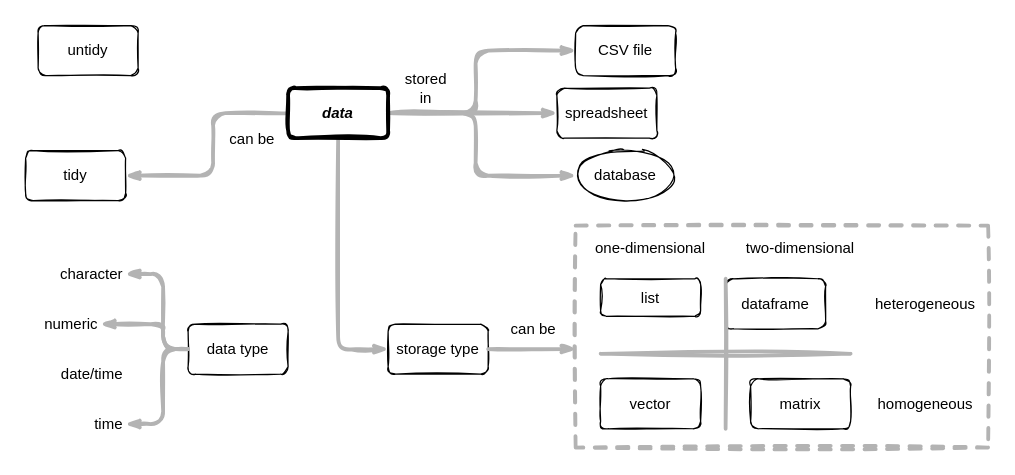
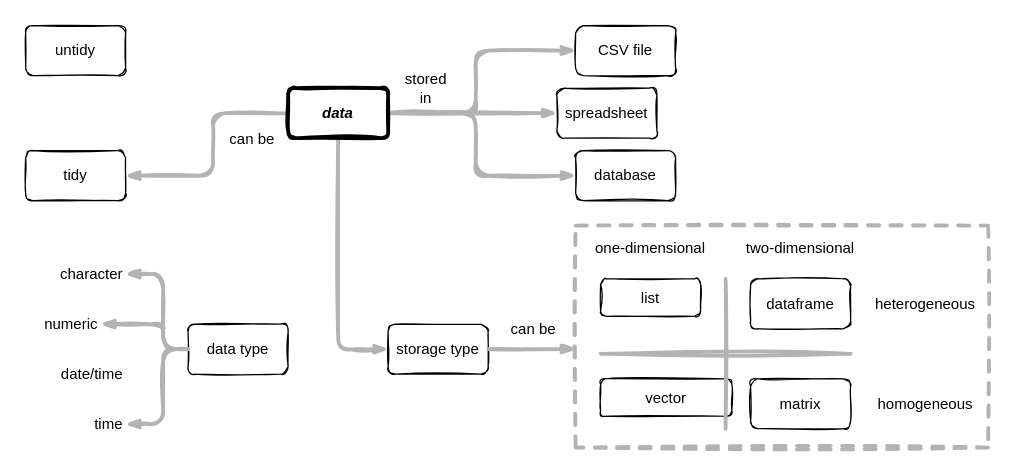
  <mxCell id="0" />
  <mxCell id="1" parent="0" />
  <mxCell id="2" value="stored&lt;br&gt;in" style="edgeStyle=none;rounded=1;html=1;labelBackgroundColor=none;startArrow=none;startFill=0;startSize=5;endArrow=classicThin;endFill=1;endSize=5;jettySize=auto;orthogonalLoop=1;strokeColor=#B3B3B3;strokeWidth=3;fontFamily=Helvetica;fontSize=12;exitX=1;exitY=0.5;exitDx=0;exitDy=0;verticalAlign=middle;entryX=0;entryY=0.5;entryDx=0;entryDy=0;sketch=1;" parent="1" source="35" target="12" edge="1"><mxGeometry x="-0.1" y="40" relative="1" as="geometry"><mxPoint x="330" y="100" as="sourcePoint" /><mxPoint x="400" y="40" as="targetPoint" /><mxPoint as="offset" /><Array as="points"><mxPoint x="380" y="90" /><mxPoint x="380" y="40" /></Array></mxGeometry></mxCell>
  <mxCell id="3" value="tidy" style="rounded=1;whiteSpace=wrap;html=1;fontSize=12;fontFamily=Helvetica;fillColor=none;sketch=1;labelBackgroundColor=none;" parent="1" vertex="1"><mxGeometry x="20" y="120" width="80" height="40" as="geometry" /></mxCell>
- <mxCell id="4" value="untidy" style="rounded=1;whiteSpace=wrap;html=1;fontSize=12;fontFamily=Helvetica;fillColor=none;sketch=1;labelBackgroundColor=none;" parent="1" vertex="1"><mxGeometry x="30" y="20" width="80" height="40" as="geometry" /></mxCell>
+ <mxCell id="4" value="untidy" style="rounded=1;whiteSpace=wrap;html=1;fontSize=12;fontFamily=Helvetica;fillColor=none;sketch=1;labelBackgroundColor=none;" parent="1" vertex="1"><mxGeometry x="20" y="20" width="80" height="40" as="geometry" /></mxCell>
  <mxCell id="5" value="data type" style="rounded=1;whiteSpace=wrap;html=1;fontSize=12;fontFamily=Helvetica;fillColor=none;sketch=1;labelBackgroundColor=none;" parent="1" vertex="1"><mxGeometry x="150" y="258.75" width="80" height="40" as="geometry" /></mxCell>
  <mxCell id="6" value="matrix" style="rounded=1;whiteSpace=wrap;html=1;fontSize=12;fontFamily=Helvetica;fillColor=none;sketch=1;labelBackgroundColor=none;" parent="1" vertex="1"><mxGeometry x="600" y="302.5" width="80" height="40" as="geometry" /></mxCell>
- <mxCell id="7" value="dataframe" style="rounded=1;whiteSpace=wrap;html=1;fontSize=12;fontFamily=Helvetica;fillColor=none;sketch=1;labelBackgroundColor=none;" parent="1" vertex="1"><mxGeometry x="580" y="222.5" width="80" height="40" as="geometry" /></mxCell>
+ <mxCell id="7" value="dataframe" style="rounded=1;whiteSpace=wrap;html=1;fontSize=12;fontFamily=Helvetica;fillColor=none;sketch=1;labelBackgroundColor=none;" parent="1" vertex="1"><mxGeometry x="600" y="222.5" width="80" height="40" as="geometry" /></mxCell>
  <mxCell id="8" value="list" style="rounded=1;whiteSpace=wrap;html=1;fontSize=12;fontFamily=Helvetica;fillColor=none;sketch=1;labelBackgroundColor=none;" parent="1" vertex="1"><mxGeometry x="480" y="222.5" width="80" height="30" as="geometry" /></mxCell>
- <mxCell id="9" value="vector" style="rounded=1;whiteSpace=wrap;html=1;fontSize=12;fontFamily=Helvetica;fillColor=none;sketch=1;labelBackgroundColor=none;" parent="1" vertex="1"><mxGeometry x="480" y="302.5" width="80" height="40" as="geometry" /></mxCell>
- <mxCell id="10" value="database" style="ellipse;whiteSpace=wrap;html=1;fontSize=12;fontFamily=Helvetica;fillColor=none;sketch=1;labelBackgroundColor=none;" parent="1" vertex="1"><mxGeometry x="460" y="120" width="80" height="40" as="geometry" /></mxCell>
+ <mxCell id="9" value="vector" style="rounded=1;whiteSpace=wrap;html=1;fontSize=12;fontFamily=Helvetica;fillColor=none;sketch=1;labelBackgroundColor=none;" parent="1" vertex="1"><mxGeometry x="480" y="302.5" width="105" height="30" as="geometry" /></mxCell>
+ <mxCell id="10" value="database" style="rounded=1;whiteSpace=wrap;html=1;fontSize=12;fontFamily=Helvetica;fillColor=none;sketch=1;labelBackgroundColor=none;" parent="1" vertex="1"><mxGeometry x="460" y="120" width="80" height="40" as="geometry" /></mxCell>
  <mxCell id="11" value="spreadsheet" style="rounded=1;whiteSpace=wrap;html=1;fontSize=12;fontFamily=Helvetica;fillColor=none;sketch=1;labelBackgroundColor=none;" parent="1" vertex="1"><mxGeometry x="445" y="70" width="80" height="40" as="geometry" /></mxCell>
  <mxCell id="12" value="CSV file" style="rounded=1;whiteSpace=wrap;html=1;fontSize=12;fontFamily=Helvetica;fillColor=none;sketch=1;labelBackgroundColor=none;" parent="1" vertex="1"><mxGeometry x="460" y="20" width="80" height="40" as="geometry" /></mxCell>
  <mxCell id="13" value="" style="edgeStyle=none;rounded=1;html=1;labelBackgroundColor=none;startArrow=none;startFill=0;startSize=5;endArrow=classicThin;endFill=1;endSize=5;jettySize=auto;orthogonalLoop=1;strokeColor=#B3B3B3;strokeWidth=3;fontFamily=Helvetica;fontSize=12;exitX=1;exitY=0.5;exitDx=0;exitDy=0;verticalAlign=middle;entryX=0;entryY=0.5;entryDx=0;entryDy=0;sketch=1;" parent="1" source="35" target="11" edge="1"><mxGeometry x="0.046" y="21" relative="1" as="geometry"><mxPoint x="320" y="100" as="sourcePoint" /><mxPoint x="470" y="50" as="targetPoint" /><mxPoint as="offset" /><Array as="points" /></mxGeometry></mxCell>
  <mxCell id="14" value="" style="edgeStyle=none;rounded=1;html=1;labelBackgroundColor=none;startArrow=none;startFill=0;startSize=5;endArrow=classicThin;endFill=1;endSize=5;jettySize=auto;orthogonalLoop=1;strokeColor=#B3B3B3;strokeWidth=3;fontFamily=Helvetica;fontSize=12;verticalAlign=middle;entryX=0;entryY=0.5;entryDx=0;entryDy=0;sketch=1;" parent="1" target="10" edge="1"><mxGeometry x="0.046" y="21" relative="1" as="geometry"><mxPoint x="310" y="90" as="sourcePoint" /><mxPoint x="470" y="110" as="targetPoint" /><mxPoint as="offset" /><Array as="points"><mxPoint x="380" y="90" /><mxPoint x="380" y="140" /></Array></mxGeometry></mxCell>
  <mxCell id="15" value="" style="edgeStyle=none;rounded=1;html=1;labelBackgroundColor=none;startArrow=none;startFill=0;startSize=5;endArrow=classicThin;endFill=1;endSize=5;jettySize=auto;orthogonalLoop=1;strokeColor=#B3B3B3;strokeWidth=3;fontFamily=Helvetica;fontSize=12;exitX=0;exitY=0.5;exitDx=0;exitDy=0;verticalAlign=middle;entryX=1;entryY=0.5;entryDx=0;entryDy=0;sketch=1;" parent="1" source="35" target="3" edge="1"><mxGeometry x="0.046" y="21" relative="1" as="geometry"><mxPoint x="320" y="100" as="sourcePoint" /><mxPoint x="470" y="100" as="targetPoint" /><mxPoint as="offset" /><Array as="points"><mxPoint x="170" y="90" /><mxPoint x="170" y="140" /></Array></mxGeometry></mxCell>
  <mxCell id="16" value="&lt;font style=&quot;font-size: 12px&quot;&gt;can be&lt;/font&gt;" style="edgeLabel;html=1;align=center;verticalAlign=middle;resizable=0;points=[];sketch=1;labelBackgroundColor=none;" parent="15" vertex="1" connectable="0"><mxGeometry x="0.323" relative="1" as="geometry"><mxPoint x="39" y="-30" as="offset" /></mxGeometry></mxCell>
  <mxCell id="17" value="storage type" style="rounded=1;whiteSpace=wrap;html=1;fontSize=12;fontFamily=Helvetica;fillColor=none;sketch=1;labelBackgroundColor=none;" parent="1" vertex="1"><mxGeometry x="310" y="258.75" width="80" height="40" as="geometry" /></mxCell>
  <mxCell id="18" value="" style="edgeStyle=none;rounded=1;html=1;labelBackgroundColor=none;startArrow=none;startFill=0;startSize=5;endArrow=classicThin;endFill=1;endSize=5;jettySize=auto;orthogonalLoop=1;strokeColor=#B3B3B3;strokeWidth=3;fontFamily=Helvetica;fontSize=12;exitX=0.5;exitY=1;exitDx=0;exitDy=0;verticalAlign=middle;entryX=0;entryY=0.5;entryDx=0;entryDy=0;sketch=1;" parent="1" source="35" target="17" edge="1"><mxGeometry x="0.046" y="21" relative="1" as="geometry"><mxPoint x="320" y="100" as="sourcePoint" /><mxPoint x="470" y="100" as="targetPoint" /><mxPoint as="offset" /><Array as="points"><mxPoint x="270" y="279" /></Array></mxGeometry></mxCell>
  <mxCell id="19" value="character" style="text;html=1;strokeColor=none;fillColor=none;align=right;verticalAlign=middle;whiteSpace=wrap;rounded=0;sketch=1;labelBackgroundColor=none;" parent="1" vertex="1"><mxGeometry x="40" y="208.75" width="60" height="20" as="geometry" /></mxCell>
  <mxCell id="20" value="numeric" style="text;html=1;strokeColor=none;fillColor=none;align=right;verticalAlign=middle;whiteSpace=wrap;rounded=0;sketch=1;labelBackgroundColor=none;" parent="1" vertex="1"><mxGeometry x="20" y="248.75" width="60" height="20" as="geometry" /></mxCell>
  <mxCell id="21" value="date/time" style="text;html=1;strokeColor=none;fillColor=none;align=right;verticalAlign=middle;whiteSpace=wrap;rounded=0;sketch=1;labelBackgroundColor=none;" parent="1" vertex="1"><mxGeometry x="40" y="288.75" width="60" height="20" as="geometry" /></mxCell>
  <mxCell id="22" value="time" style="text;html=1;strokeColor=none;fillColor=none;align=right;verticalAlign=middle;whiteSpace=wrap;rounded=0;sketch=1;labelBackgroundColor=none;" parent="1" vertex="1"><mxGeometry x="40" y="328.75" width="60" height="20" as="geometry" /></mxCell>
  <mxCell id="23" value="" style="edgeStyle=none;rounded=1;html=1;labelBackgroundColor=none;startArrow=none;startFill=0;startSize=5;endArrow=classicThin;endFill=1;endSize=5;jettySize=auto;orthogonalLoop=1;strokeColor=#B3B3B3;strokeWidth=3;fontFamily=Helvetica;fontSize=12;exitX=0;exitY=0.5;exitDx=0;exitDy=0;verticalAlign=middle;entryX=1;entryY=0.5;entryDx=0;entryDy=0;sketch=1;" parent="1" source="5" target="19" edge="1"><mxGeometry x="0.046" y="21" relative="1" as="geometry"><mxPoint x="320" y="138.75" as="sourcePoint" /><mxPoint x="470" y="138.75" as="targetPoint" /><mxPoint as="offset" /><Array as="points"><mxPoint x="130" y="278.75" /><mxPoint x="130" y="218.75" /></Array></mxGeometry></mxCell>
  <mxCell id="24" value="" style="edgeStyle=none;rounded=1;html=1;labelBackgroundColor=none;startArrow=none;startFill=0;startSize=5;endArrow=classicThin;endFill=1;endSize=5;jettySize=auto;orthogonalLoop=1;strokeColor=#B3B3B3;strokeWidth=3;fontFamily=Helvetica;fontSize=12;exitX=0;exitY=0.5;exitDx=0;exitDy=0;verticalAlign=middle;entryX=1;entryY=0.5;entryDx=0;entryDy=0;sketch=1;" parent="1" source="5" target="20" edge="1"><mxGeometry x="0.046" y="21" relative="1" as="geometry"><mxPoint x="160" y="288.75" as="sourcePoint" /><mxPoint x="110" y="228.75" as="targetPoint" /><mxPoint as="offset" /><Array as="points"><mxPoint x="130" y="278.75" /><mxPoint x="130" y="258.75" /></Array></mxGeometry></mxCell>
  <mxCell id="25" value="" style="edgeStyle=none;rounded=1;html=1;labelBackgroundColor=none;startArrow=none;startFill=0;startSize=5;endArrow=classicThin;endFill=1;endSize=5;jettySize=auto;orthogonalLoop=1;strokeColor=#B3B3B3;strokeWidth=3;fontFamily=Helvetica;fontSize=12;verticalAlign=middle;entryX=1;entryY=0.5;entryDx=0;entryDy=0;sketch=1;" parent="1" target="22" edge="1"><mxGeometry x="0.046" y="21" relative="1" as="geometry"><mxPoint x="150" y="278.75" as="sourcePoint" /><mxPoint x="110" y="308.75" as="targetPoint" /><mxPoint as="offset" /><Array as="points"><mxPoint x="130" y="278.75" /><mxPoint x="130" y="338.75" /></Array></mxGeometry></mxCell>
  <mxCell id="26" value="" style="endArrow=none;html=1;strokeWidth=3;strokeColor=#B3B3B3;sketch=1;labelBackgroundColor=none;" parent="1" edge="1"><mxGeometry width="50" height="50" relative="1" as="geometry"><mxPoint x="580" y="342.5" as="sourcePoint" /><mxPoint x="580" y="222.5" as="targetPoint" /></mxGeometry></mxCell>
  <mxCell id="27" value="" style="endArrow=none;html=1;strokeWidth=3;strokeColor=#B3B3B3;sketch=1;labelBackgroundColor=none;" parent="1" edge="1"><mxGeometry width="50" height="50" relative="1" as="geometry"><mxPoint x="680" y="282.5" as="sourcePoint" /><mxPoint x="480" y="282.5" as="targetPoint" /></mxGeometry></mxCell>
  <mxCell id="28" value="one-dimensional" style="text;html=1;strokeColor=none;fillColor=none;align=center;verticalAlign=middle;whiteSpace=wrap;rounded=0;sketch=1;labelBackgroundColor=none;" parent="1" vertex="1"><mxGeometry x="460" y="187.5" width="120" height="20" as="geometry" /></mxCell>
  <mxCell id="29" value="two-dimensional" style="text;html=1;strokeColor=none;fillColor=none;align=center;verticalAlign=middle;whiteSpace=wrap;rounded=0;sketch=1;labelBackgroundColor=none;" parent="1" vertex="1"><mxGeometry x="580" y="187.5" width="120" height="20" as="geometry" /></mxCell>
  <mxCell id="30" value="heterogeneous" style="text;html=1;strokeColor=none;fillColor=none;align=center;verticalAlign=middle;whiteSpace=wrap;rounded=0;sketch=1;labelBackgroundColor=none;" parent="1" vertex="1"><mxGeometry x="690" y="232.5" width="100" height="20" as="geometry" /></mxCell>
  <mxCell id="31" value="homogeneous" style="text;html=1;strokeColor=none;fillColor=none;align=center;verticalAlign=middle;whiteSpace=wrap;rounded=0;sketch=1;labelBackgroundColor=none;" parent="1" vertex="1"><mxGeometry x="690" y="312.5" width="100" height="20" as="geometry" /></mxCell>
  <mxCell id="32" value="" style="rounded=0;whiteSpace=wrap;html=1;align=right;fillColor=none;strokeWidth=3;strokeColor=#B3B3B3;dashed=1;sketch=1;labelBackgroundColor=none;" parent="1" vertex="1"><mxGeometry x="460" y="180" width="330" height="177.5" as="geometry" /></mxCell>
  <mxCell id="33" value="" style="edgeStyle=none;rounded=1;html=1;labelBackgroundColor=none;startArrow=none;startFill=0;startSize=5;endArrow=classicThin;endFill=1;endSize=5;jettySize=auto;orthogonalLoop=1;strokeColor=#B3B3B3;strokeWidth=3;fontFamily=Helvetica;fontSize=12;exitX=1;exitY=0.5;exitDx=0;exitDy=0;verticalAlign=middle;entryX=0;entryY=0.556;entryDx=0;entryDy=0;entryPerimeter=0;sketch=1;" parent="1" source="17" target="32" edge="1"><mxGeometry x="0.046" y="21" relative="1" as="geometry"><mxPoint x="320" y="138.75" as="sourcePoint" /><mxPoint x="470" y="138.75" as="targetPoint" /><mxPoint as="offset" /><Array as="points" /></mxGeometry></mxCell>
  <mxCell id="34" value="&lt;font style=&quot;font-size: 12px&quot;&gt;can be&lt;/font&gt;" style="edgeLabel;html=1;align=center;verticalAlign=middle;resizable=0;points=[];sketch=1;labelBackgroundColor=none;" parent="33" vertex="1" connectable="0"><mxGeometry y="-3" relative="1" as="geometry"><mxPoint y="-19.25" as="offset" /></mxGeometry></mxCell>
  <mxCell id="35" value="&lt;i&gt;&lt;b&gt;data&lt;/b&gt;&lt;/i&gt;" style="rounded=1;whiteSpace=wrap;html=1;fontSize=12;fontFamily=Helvetica;fillColor=none;strokeWidth=3;sketch=1;labelBackgroundColor=none;" parent="1" vertex="1"><mxGeometry x="230" y="70" width="80" height="40" as="geometry" /></mxCell>
